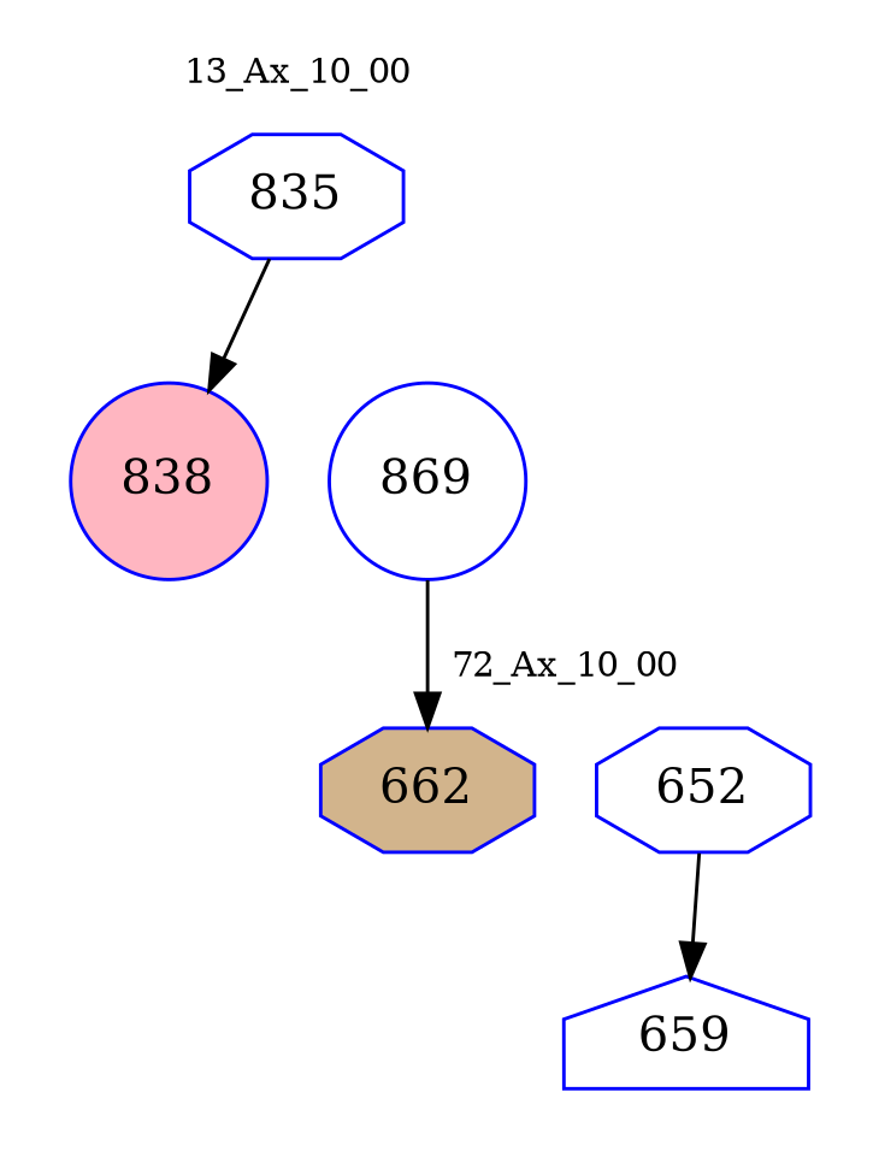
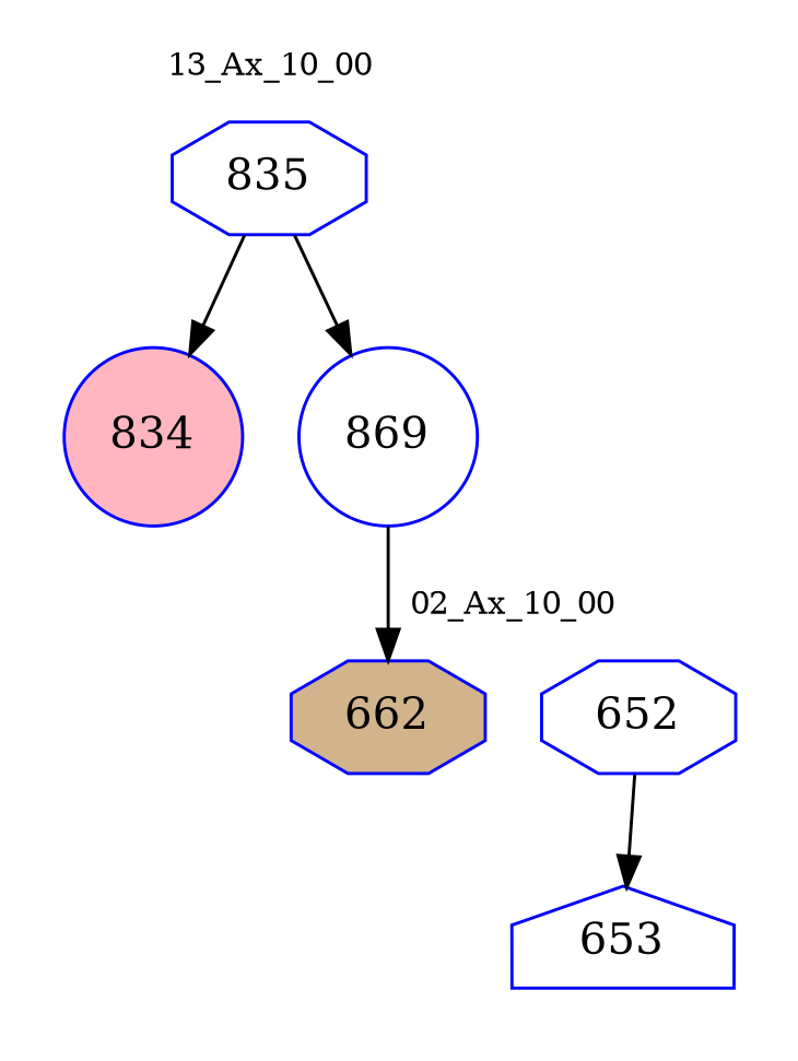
  digraph {
    node [color=blue fillcolor=white shape=octagon style=filled]
    edge [color=black]
-   n1 [fillcolor=lightpink label=838 shape=circle]
+   n1 [fillcolor=lightpink label=834 shape=circle]
    n2 [label=835]
    n3 [label=869 shape=circle]
    n4 [label=652]
-   n5 [label=659 shape=house]
+   n5 [label=653 shape=house]
    n6 [fillcolor=tan label=662]
    subgraph cluster_1 {
      color=white
      fontsize=10
      label="13_Ax_10_00"
      n1
      n2
      n3
    }
    subgraph cluster_2 {
      color=white
      fontsize=10
-     label="72_Ax_10_00"
+     label="02_Ax_10_00"
      n4
      n5
      n6
    }
    n2 -> n1
+   n2 -> n3
    n3 -> n6
    n4 -> n5
  }
